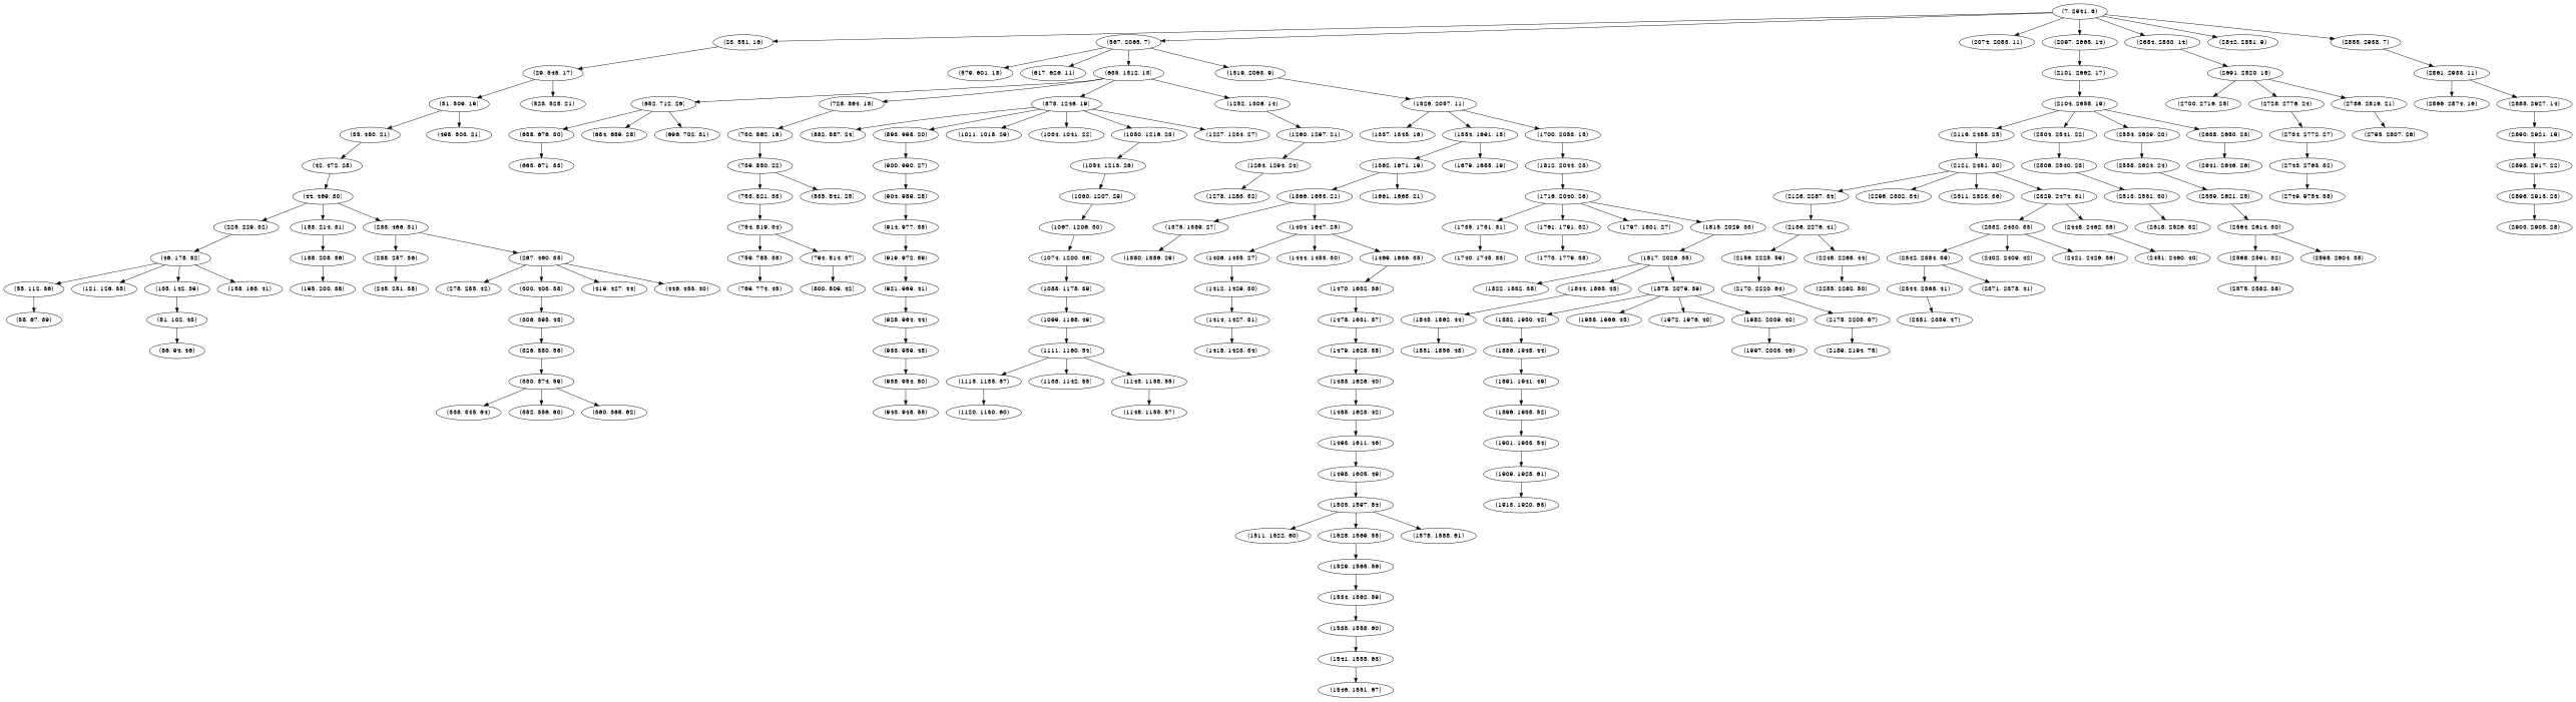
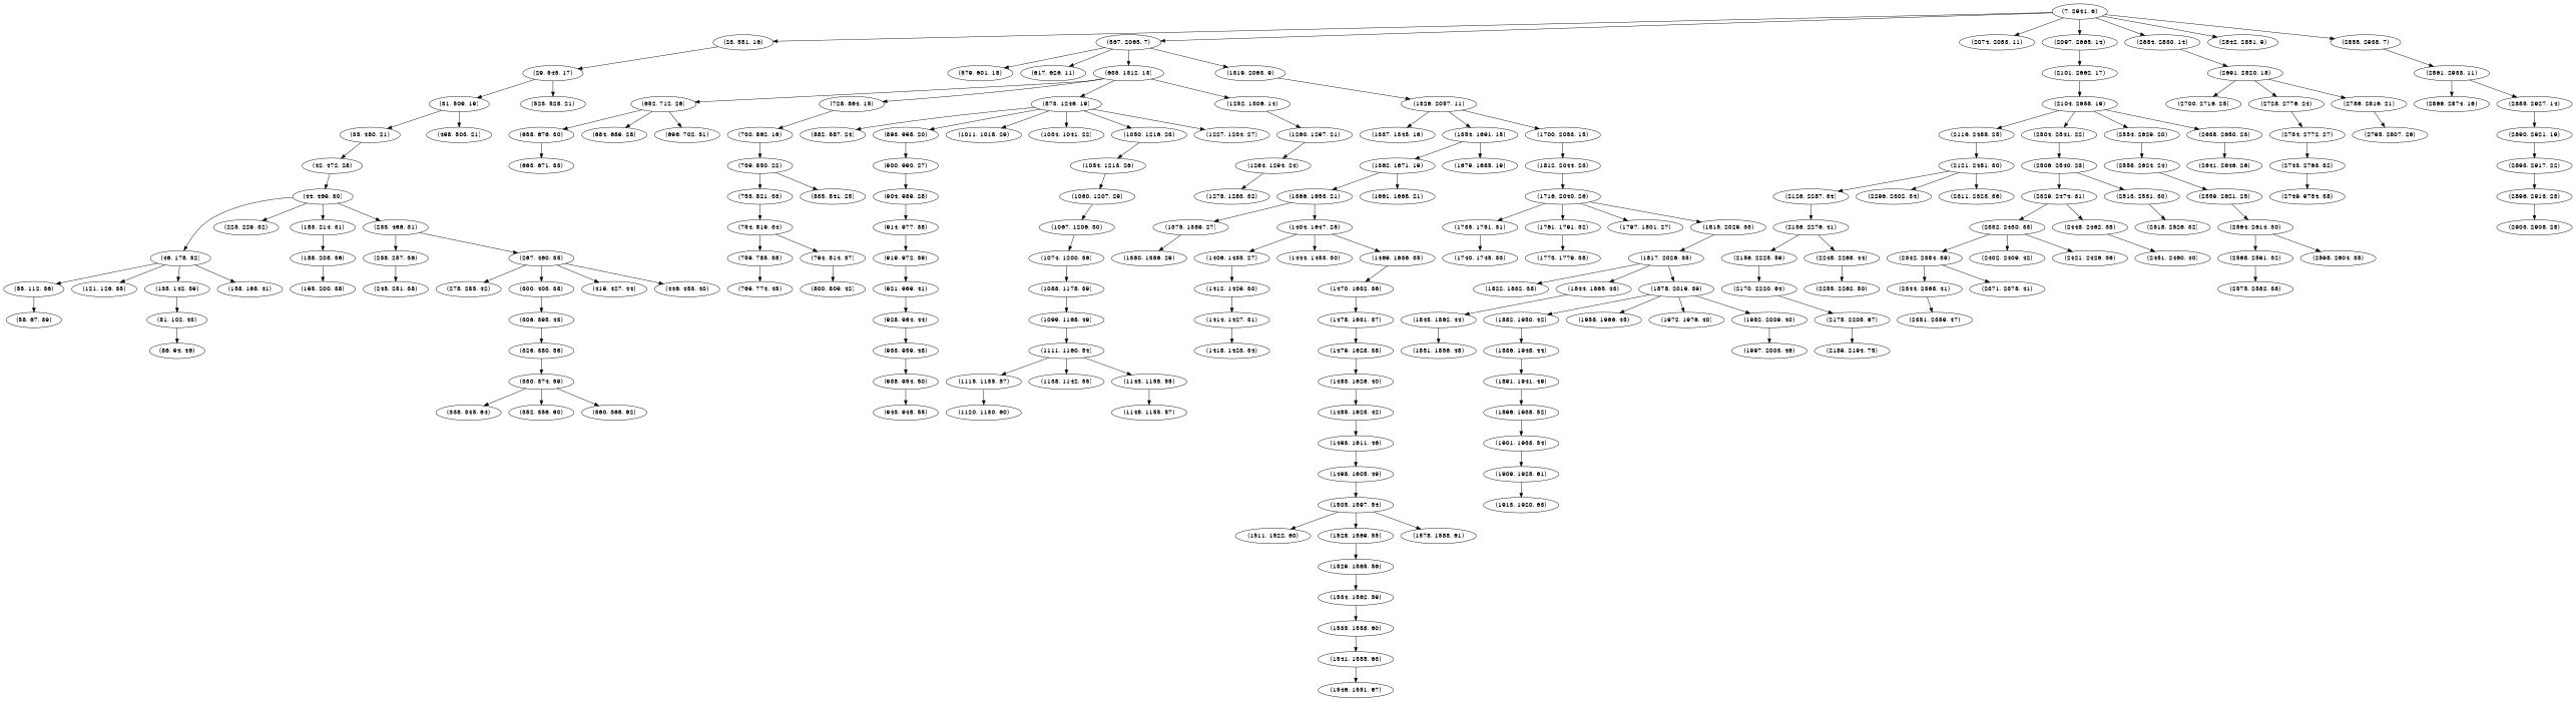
  digraph {
    "(7, 2941, 6)"
    "(23, 551, 16)"
    "(567, 2065, 7)"
    "(2074, 2083, 11)"
    "(2097, 2665, 14)"
    "(2684, 2830, 14)"
    "(2842, 2851, 9)"
    "(2855, 2938, 7)"
    "(29, 545, 17)"
    "(579, 601, 18)"
    "(617, 626, 11)"
    "(635, 1312, 13)"
    "(1319, 2063, 9)"
    "(2101, 2662, 17)"
    "(2691, 2820, 18)"
    "(2861, 2933, 11)"
    "(31, 509, 19)"
    "(523, 528, 21)"
    "(35, 480, 21)"
    "(498, 503, 21)"
    "(42, 472, 28)"
    "(44, 469, 30)"
    "(46, 178, 32)"
    "(183, 214, 31)"
    "(225, 229, 32)"
    "(233, 466, 31)"
    "(55, 112, 36)"
    "(121, 126, 35)"
    "(135, 142, 39)"
    "(158, 168, 41)"
    "(188, 208, 36)"
    "(238, 257, 36)"
    "(267, 460, 35)"
    "(58, 67, 39)"
    "(81, 102, 43)"
    "(86, 94, 46)"
    "(195, 200, 38)"
    "(245, 251, 38)"
    "(278, 285, 42)"
    "(300, 403, 38)"
    "(419, 427, 44)"
    "(446, 453, 40)"
    "(306, 395, 43)"
    "(326, 380, 56)"
    "(330, 374, 59)"
    "(338, 345, 64)"
    "(352, 356, 60)"
    "(360, 368, 62)"
    "(652, 712, 26)"
    "(728, 864, 15)"
    "(873, 1246, 19)"
    "(1252, 1306, 14)"
    "(1326, 2057, 11)"
    "(658, 676, 30)"
    "(684, 689, 28)"
    "(696, 702, 31)"
    "(730, 862, 16)"
    "(882, 887, 24)"
    "(893, 998, 20)"
    "(1011, 1018, 29)"
    "(1034, 1041, 22)"
    "(1050, 1216, 23)"
    "(1227, 1234, 27)"
    "(1260, 1297, 21)"
    "(663, 671, 33)"
    "(739, 850, 22)"
    "(753, 821, 33)"
    "(835, 841, 25)"
    "(754, 819, 34)"
    "(759, 785, 38)"
    "(794, 814, 37)"
    "(769, 774, 45)"
    "(800, 809, 42)"
    "(900, 990, 27)"
    "(1054, 1213, 26)"
    "(904, 989, 28)"
    "(914, 977, 38)"
    "(919, 972, 39)"
    "(921, 969, 41)"
    "(928, 964, 44)"
    "(933, 959, 48)"
    "(938, 954, 50)"
    "(943, 948, 55)"
    "(1060, 1207, 29)"
    "(1067, 1206, 30)"
    "(1074, 1200, 36)"
    "(1088, 1178, 39)"
    "(1099, 1168, 49)"
    "(1111, 1160, 54)"
    "(1115, 1135, 57)"
    "(1138, 1142, 55)"
    "(1143, 1158, 55)"
    "(1120, 1130, 60)"
    "(1148, 1155, 57)"
    "(1264, 1294, 24)"
    "(1278, 1283, 32)"
    n97 [label="(1337, 1345, 16)"]
    "(1354, 1691, 15)"
    "(1700, 2053, 15)"
    "(1362, 1671, 19)"
    "(1679, 1685, 19)"
    n102 [label="(1812, 2044, 23)"]
    "(1366, 1653, 21)"
    "(1661, 1668, 21)"
    "(1375, 1389, 27)"
    "(1404, 1647, 25)"
    "(1380, 1386, 29)"
    "(1406, 1435, 27)"
    "(1444, 1453, 30)"
    "(1469, 1636, 35)"
    "(1412, 1429, 30)"
    "(1470, 1632, 36)"
    "(1414, 1427, 31)"
    "(1418, 1423, 34)"
    "(1478, 1631, 37)"
    "(1479, 1628, 38)"
    "(1483, 1626, 40)"
    "(1485, 1623, 42)"
    "(1493, 1611, 46)"
    "(1498, 1605, 49)"
    "(1505, 1597, 54)"
    "(1511, 1522, 60)"
    "(1528, 1569, 55)"
    "(1578, 1588, 61)"
    "(1529, 1565, 56)"
    "(1534, 1562, 59)"
    "(1535, 1558, 60)"
    "(1541, 1555, 63)"
    "(1546, 1551, 67)"
    "(1716, 2040, 26)"
    "(1735, 1751, 31)"
    "(1761, 1791, 32)"
    "(1797, 1801, 27)"
    "(1815, 2029, 33)"
    "(1740, 1745, 33)"
    "(1773, 1779, 38)"
    "(1817, 2026, 35)"
    "(1822, 1832, 38)"
    "(1844, 1865, 43)"
-   "(1878, 2019, 39)" [label="(1878, 2079, 39)"]
+   "(1878, 2019, 39)"
    "(1845, 1862, 44)"
    "(1882, 1950, 42)"
    "(1958, 1966, 45)"
    "(1972, 1976, 40)"
    "(1982, 2009, 40)"
    "(1851, 1856, 48)"
    "(1886, 1948, 44)"
    "(1997, 2003, 46)"
    "(1891, 1941, 49)"
    "(1896, 1938, 52)"
    "(1901, 1933, 54)"
    "(1909, 1925, 61)"
    "(1913, 1920, 63)"
    "(2104, 2658, 19)"
    "(2116, 2488, 25)"
    "(2504, 2541, 22)"
    "(2554, 2629, 20)"
    "(2638, 2650, 23)"
    "(2121, 2481, 30)"
    "(2506, 2540, 23)"
    "(2558, 2624, 24)"
    "(2641, 2646, 26)"
    "(2126, 2287, 34)"
    "(2296, 2302, 34)"
    "(2311, 2323, 36)"
    "(2329, 2474, 31)"
    "(2136, 2276, 41)"
    "(2332, 2430, 33)"
    "(2448, 2462, 38)"
    "(2156, 2225, 59)"
    "(2248, 2268, 44)"
    "(2170, 2220, 64)"
    "(2255, 2262, 50)"
    "(2175, 2205, 67)"
    "(2189, 2194, 75)"
    "(2342, 2384, 39)"
    "(2402, 2409, 42)"
    "(2421, 2426, 36)"
    "(2451, 2460, 40)"
    "(2344, 2368, 41)"
    "(2371, 2378, 41)"
    "(2351, 2359, 47)"
    "(2513, 2531, 30)"
    "(2518, 2526, 32)"
    "(2559, 2621, 25)"
    "(2564, 2614, 30)"
    "(2568, 2591, 32)"
    "(2598, 2604, 35)"
    "(2575, 2582, 38)"
    "(2700, 2716, 25)"
    "(2728, 2776, 24)"
    "(2786, 2816, 21)"
    "(2734, 2772, 27)"
    "(2795, 2807, 26)"
    "(2743, 2763, 32)"
    n196 [label="(2749, 9754, 38)"]
    "(2866, 2874, 16)"
    "(2885, 2927, 14)"
    "(2890, 2921, 19)"
    "(2893, 2917, 22)"
    "(2896, 2913, 23)"
    "(2903, 2908, 28)"
    "(7, 2941, 6)" -> "(23, 551, 16)"
    "(7, 2941, 6)" -> "(567, 2065, 7)"
    "(7, 2941, 6)" -> "(2074, 2083, 11)"
    "(7, 2941, 6)" -> "(2097, 2665, 14)"
    "(7, 2941, 6)" -> "(2684, 2830, 14)"
    "(7, 2941, 6)" -> "(2842, 2851, 9)"
    "(7, 2941, 6)" -> "(2855, 2938, 7)"
    "(23, 551, 16)" -> "(29, 545, 17)"
    "(567, 2065, 7)" -> "(579, 601, 18)"
    "(567, 2065, 7)" -> "(617, 626, 11)"
    "(567, 2065, 7)" -> "(635, 1312, 13)"
    "(567, 2065, 7)" -> "(1319, 2063, 9)"
    "(2097, 2665, 14)" -> "(2101, 2662, 17)"
    "(2684, 2830, 14)" -> "(2691, 2820, 18)"
    "(2855, 2938, 7)" -> "(2861, 2933, 11)"
    "(29, 545, 17)" -> "(31, 509, 19)"
    "(29, 545, 17)" -> "(523, 528, 21)"
    "(635, 1312, 13)" -> "(652, 712, 26)"
    "(635, 1312, 13)" -> "(728, 864, 15)"
    "(635, 1312, 13)" -> "(873, 1246, 19)"
    "(635, 1312, 13)" -> "(1252, 1306, 14)"
    "(1319, 2063, 9)" -> "(1326, 2057, 11)"
    "(2101, 2662, 17)" -> "(2104, 2658, 19)"
    "(2691, 2820, 18)" -> "(2700, 2716, 25)"
    "(2691, 2820, 18)" -> "(2728, 2776, 24)"
    "(2691, 2820, 18)" -> "(2786, 2816, 21)"
    "(2861, 2933, 11)" -> "(2866, 2874, 16)"
    "(2861, 2933, 11)" -> "(2885, 2927, 14)"
    "(31, 509, 19)" -> "(35, 480, 21)"
    "(31, 509, 19)" -> "(498, 503, 21)"
    "(35, 480, 21)" -> "(42, 472, 28)"
    "(42, 472, 28)" -> "(44, 469, 30)"
-   "(225, 229, 32)" -> "(46, 178, 32)"
+   "(44, 469, 30)" -> "(46, 178, 32)"
    "(44, 469, 30)" -> "(183, 214, 31)"
    "(44, 469, 30)" -> "(225, 229, 32)"
    "(44, 469, 30)" -> "(233, 466, 31)"
    "(46, 178, 32)" -> "(55, 112, 36)"
    "(46, 178, 32)" -> "(121, 126, 35)"
    "(46, 178, 32)" -> "(135, 142, 39)"
    "(46, 178, 32)" -> "(158, 168, 41)"
    "(183, 214, 31)" -> "(188, 208, 36)"
    "(233, 466, 31)" -> "(238, 257, 36)"
    "(233, 466, 31)" -> "(267, 460, 35)"
    "(55, 112, 36)" -> "(58, 67, 39)"
    "(135, 142, 39)" -> "(81, 102, 43)"
    "(188, 208, 36)" -> "(195, 200, 38)"
    "(238, 257, 36)" -> "(245, 251, 38)"
    "(267, 460, 35)" -> "(278, 285, 42)"
    "(267, 460, 35)" -> "(300, 403, 38)"
    "(267, 460, 35)" -> "(419, 427, 44)"
    "(267, 460, 35)" -> "(446, 453, 40)"
    "(81, 102, 43)" -> "(86, 94, 46)"
    "(300, 403, 38)" -> "(306, 395, 43)"
    "(306, 395, 43)" -> "(326, 380, 56)"
    "(326, 380, 56)" -> "(330, 374, 59)"
    "(330, 374, 59)" -> "(338, 345, 64)"
    "(330, 374, 59)" -> "(352, 356, 60)"
    "(330, 374, 59)" -> "(360, 368, 62)"
    "(652, 712, 26)" -> "(658, 676, 30)"
    "(652, 712, 26)" -> "(684, 689, 28)"
    "(652, 712, 26)" -> "(696, 702, 31)"
    "(728, 864, 15)" -> "(730, 862, 16)"
    "(873, 1246, 19)" -> "(882, 887, 24)"
    "(873, 1246, 19)" -> "(893, 998, 20)"
    "(873, 1246, 19)" -> "(1011, 1018, 29)"
    "(873, 1246, 19)" -> "(1034, 1041, 22)"
    "(873, 1246, 19)" -> "(1050, 1216, 23)"
    "(873, 1246, 19)" -> "(1227, 1234, 27)"
    "(1252, 1306, 14)" -> "(1260, 1297, 21)"
    "(1326, 2057, 11)" -> n97
    "(1326, 2057, 11)" -> "(1354, 1691, 15)"
    "(1326, 2057, 11)" -> "(1700, 2053, 15)"
    "(658, 676, 30)" -> "(663, 671, 33)"
    "(730, 862, 16)" -> "(739, 850, 22)"
    "(893, 998, 20)" -> "(900, 990, 27)"
    "(1050, 1216, 23)" -> "(1054, 1213, 26)"
    "(1260, 1297, 21)" -> "(1264, 1294, 24)"
    "(739, 850, 22)" -> "(753, 821, 33)"
    "(739, 850, 22)" -> "(835, 841, 25)"
    "(753, 821, 33)" -> "(754, 819, 34)"
    "(754, 819, 34)" -> "(759, 785, 38)"
    "(754, 819, 34)" -> "(794, 814, 37)"
    "(759, 785, 38)" -> "(769, 774, 45)"
    "(794, 814, 37)" -> "(800, 809, 42)"
    "(900, 990, 27)" -> "(904, 989, 28)"
    "(1054, 1213, 26)" -> "(1060, 1207, 29)"
    "(904, 989, 28)" -> "(914, 977, 38)"
    "(914, 977, 38)" -> "(919, 972, 39)"
    "(919, 972, 39)" -> "(921, 969, 41)"
    "(921, 969, 41)" -> "(928, 964, 44)"
    "(928, 964, 44)" -> "(933, 959, 48)"
    "(933, 959, 48)" -> "(938, 954, 50)"
    "(938, 954, 50)" -> "(943, 948, 55)"
    "(1060, 1207, 29)" -> "(1067, 1206, 30)"
    "(1067, 1206, 30)" -> "(1074, 1200, 36)"
    "(1074, 1200, 36)" -> "(1088, 1178, 39)"
    "(1088, 1178, 39)" -> "(1099, 1168, 49)"
    "(1099, 1168, 49)" -> "(1111, 1160, 54)"
    "(1111, 1160, 54)" -> "(1115, 1135, 57)"
    "(1111, 1160, 54)" -> "(1138, 1142, 55)"
    "(1111, 1160, 54)" -> "(1143, 1158, 55)"
    "(1115, 1135, 57)" -> "(1120, 1130, 60)"
    "(1143, 1158, 55)" -> "(1148, 1155, 57)"
    "(1264, 1294, 24)" -> "(1278, 1283, 32)"
    "(1354, 1691, 15)" -> "(1362, 1671, 19)"
    "(1354, 1691, 15)" -> "(1679, 1685, 19)"
    "(1700, 2053, 15)" -> n102
    "(1362, 1671, 19)" -> "(1366, 1653, 21)"
    "(1362, 1671, 19)" -> "(1661, 1668, 21)"
    n102 -> "(1716, 2040, 26)"
    "(1366, 1653, 21)" -> "(1375, 1389, 27)"
    "(1366, 1653, 21)" -> "(1404, 1647, 25)"
    "(1375, 1389, 27)" -> "(1380, 1386, 29)"
    "(1404, 1647, 25)" -> "(1406, 1435, 27)"
    "(1404, 1647, 25)" -> "(1444, 1453, 30)"
    "(1404, 1647, 25)" -> "(1469, 1636, 35)"
    "(1406, 1435, 27)" -> "(1412, 1429, 30)"
    "(1469, 1636, 35)" -> "(1470, 1632, 36)"
    "(1412, 1429, 30)" -> "(1414, 1427, 31)"
    "(1470, 1632, 36)" -> "(1478, 1631, 37)"
    "(1414, 1427, 31)" -> "(1418, 1423, 34)"
    "(1478, 1631, 37)" -> "(1479, 1628, 38)"
    "(1479, 1628, 38)" -> "(1483, 1626, 40)"
    "(1483, 1626, 40)" -> "(1485, 1623, 42)"
    "(1485, 1623, 42)" -> "(1493, 1611, 46)"
    "(1493, 1611, 46)" -> "(1498, 1605, 49)"
    "(1498, 1605, 49)" -> "(1505, 1597, 54)"
    "(1505, 1597, 54)" -> "(1511, 1522, 60)"
    "(1505, 1597, 54)" -> "(1528, 1569, 55)"
    "(1505, 1597, 54)" -> "(1578, 1588, 61)"
    "(1528, 1569, 55)" -> "(1529, 1565, 56)"
    "(1529, 1565, 56)" -> "(1534, 1562, 59)"
    "(1534, 1562, 59)" -> "(1535, 1558, 60)"
    "(1535, 1558, 60)" -> "(1541, 1555, 63)"
    "(1541, 1555, 63)" -> "(1546, 1551, 67)"
    "(1716, 2040, 26)" -> "(1735, 1751, 31)"
    "(1716, 2040, 26)" -> "(1761, 1791, 32)"
    "(1716, 2040, 26)" -> "(1797, 1801, 27)"
    "(1716, 2040, 26)" -> "(1815, 2029, 33)"
    "(1735, 1751, 31)" -> "(1740, 1745, 33)"
    "(1761, 1791, 32)" -> "(1773, 1779, 38)"
    "(1815, 2029, 33)" -> "(1817, 2026, 35)"
    "(1817, 2026, 35)" -> "(1822, 1832, 38)"
    "(1817, 2026, 35)" -> "(1844, 1865, 43)"
    "(1817, 2026, 35)" -> "(1878, 2019, 39)"
    "(1844, 1865, 43)" -> "(1845, 1862, 44)"
    "(1878, 2019, 39)" -> "(1882, 1950, 42)"
    "(1878, 2019, 39)" -> "(1958, 1966, 45)"
    "(1878, 2019, 39)" -> "(1972, 1976, 40)"
    "(1878, 2019, 39)" -> "(1982, 2009, 40)"
    "(1845, 1862, 44)" -> "(1851, 1856, 48)"
    "(1882, 1950, 42)" -> "(1886, 1948, 44)"
    "(1982, 2009, 40)" -> "(1997, 2003, 46)"
    "(1886, 1948, 44)" -> "(1891, 1941, 49)"
    "(1891, 1941, 49)" -> "(1896, 1938, 52)"
    "(1896, 1938, 52)" -> "(1901, 1933, 54)"
    "(1901, 1933, 54)" -> "(1909, 1925, 61)"
    "(1909, 1925, 61)" -> "(1913, 1920, 63)"
    "(2104, 2658, 19)" -> "(2116, 2488, 25)"
    "(2104, 2658, 19)" -> "(2504, 2541, 22)"
    "(2104, 2658, 19)" -> "(2554, 2629, 20)"
    "(2104, 2658, 19)" -> "(2638, 2650, 23)"
    "(2116, 2488, 25)" -> "(2121, 2481, 30)"
    "(2504, 2541, 22)" -> "(2506, 2540, 23)"
    "(2554, 2629, 20)" -> "(2558, 2624, 24)"
    "(2638, 2650, 23)" -> "(2641, 2646, 26)"
    "(2121, 2481, 30)" -> "(2126, 2287, 34)"
    "(2121, 2481, 30)" -> "(2296, 2302, 34)"
    "(2121, 2481, 30)" -> "(2311, 2323, 36)"
-   "(2121, 2481, 30)" -> "(2329, 2474, 31)"
+   "(2506, 2540, 23)" -> "(2329, 2474, 31)"
    "(2506, 2540, 23)" -> "(2513, 2531, 30)"
    "(2558, 2624, 24)" -> "(2559, 2621, 25)"
    "(2126, 2287, 34)" -> "(2136, 2276, 41)"
    "(2329, 2474, 31)" -> "(2332, 2430, 33)"
    "(2329, 2474, 31)" -> "(2448, 2462, 38)"
    "(2136, 2276, 41)" -> "(2156, 2225, 59)"
    "(2136, 2276, 41)" -> "(2248, 2268, 44)"
    "(2332, 2430, 33)" -> "(2342, 2384, 39)"
    "(2332, 2430, 33)" -> "(2402, 2409, 42)"
    "(2332, 2430, 33)" -> "(2421, 2426, 36)"
    "(2448, 2462, 38)" -> "(2451, 2460, 40)"
    "(2156, 2225, 59)" -> "(2170, 2220, 64)"
    "(2248, 2268, 44)" -> "(2255, 2262, 50)"
    "(2170, 2220, 64)" -> "(2175, 2205, 67)"
    "(2175, 2205, 67)" -> "(2189, 2194, 75)"
    "(2342, 2384, 39)" -> "(2344, 2368, 41)"
    "(2342, 2384, 39)" -> "(2371, 2378, 41)"
    "(2344, 2368, 41)" -> "(2351, 2359, 47)"
    "(2513, 2531, 30)" -> "(2518, 2526, 32)"
    "(2559, 2621, 25)" -> "(2564, 2614, 30)"
    "(2564, 2614, 30)" -> "(2568, 2591, 32)"
    "(2564, 2614, 30)" -> "(2598, 2604, 35)"
    "(2568, 2591, 32)" -> "(2575, 2582, 38)"
    "(2728, 2776, 24)" -> "(2734, 2772, 27)"
    "(2786, 2816, 21)" -> "(2795, 2807, 26)"
    "(2734, 2772, 27)" -> "(2743, 2763, 32)"
    "(2743, 2763, 32)" -> n196
    "(2885, 2927, 14)" -> "(2890, 2921, 19)"
    "(2890, 2921, 19)" -> "(2893, 2917, 22)"
    "(2893, 2917, 22)" -> "(2896, 2913, 23)"
    "(2896, 2913, 23)" -> "(2903, 2908, 28)"
  }
